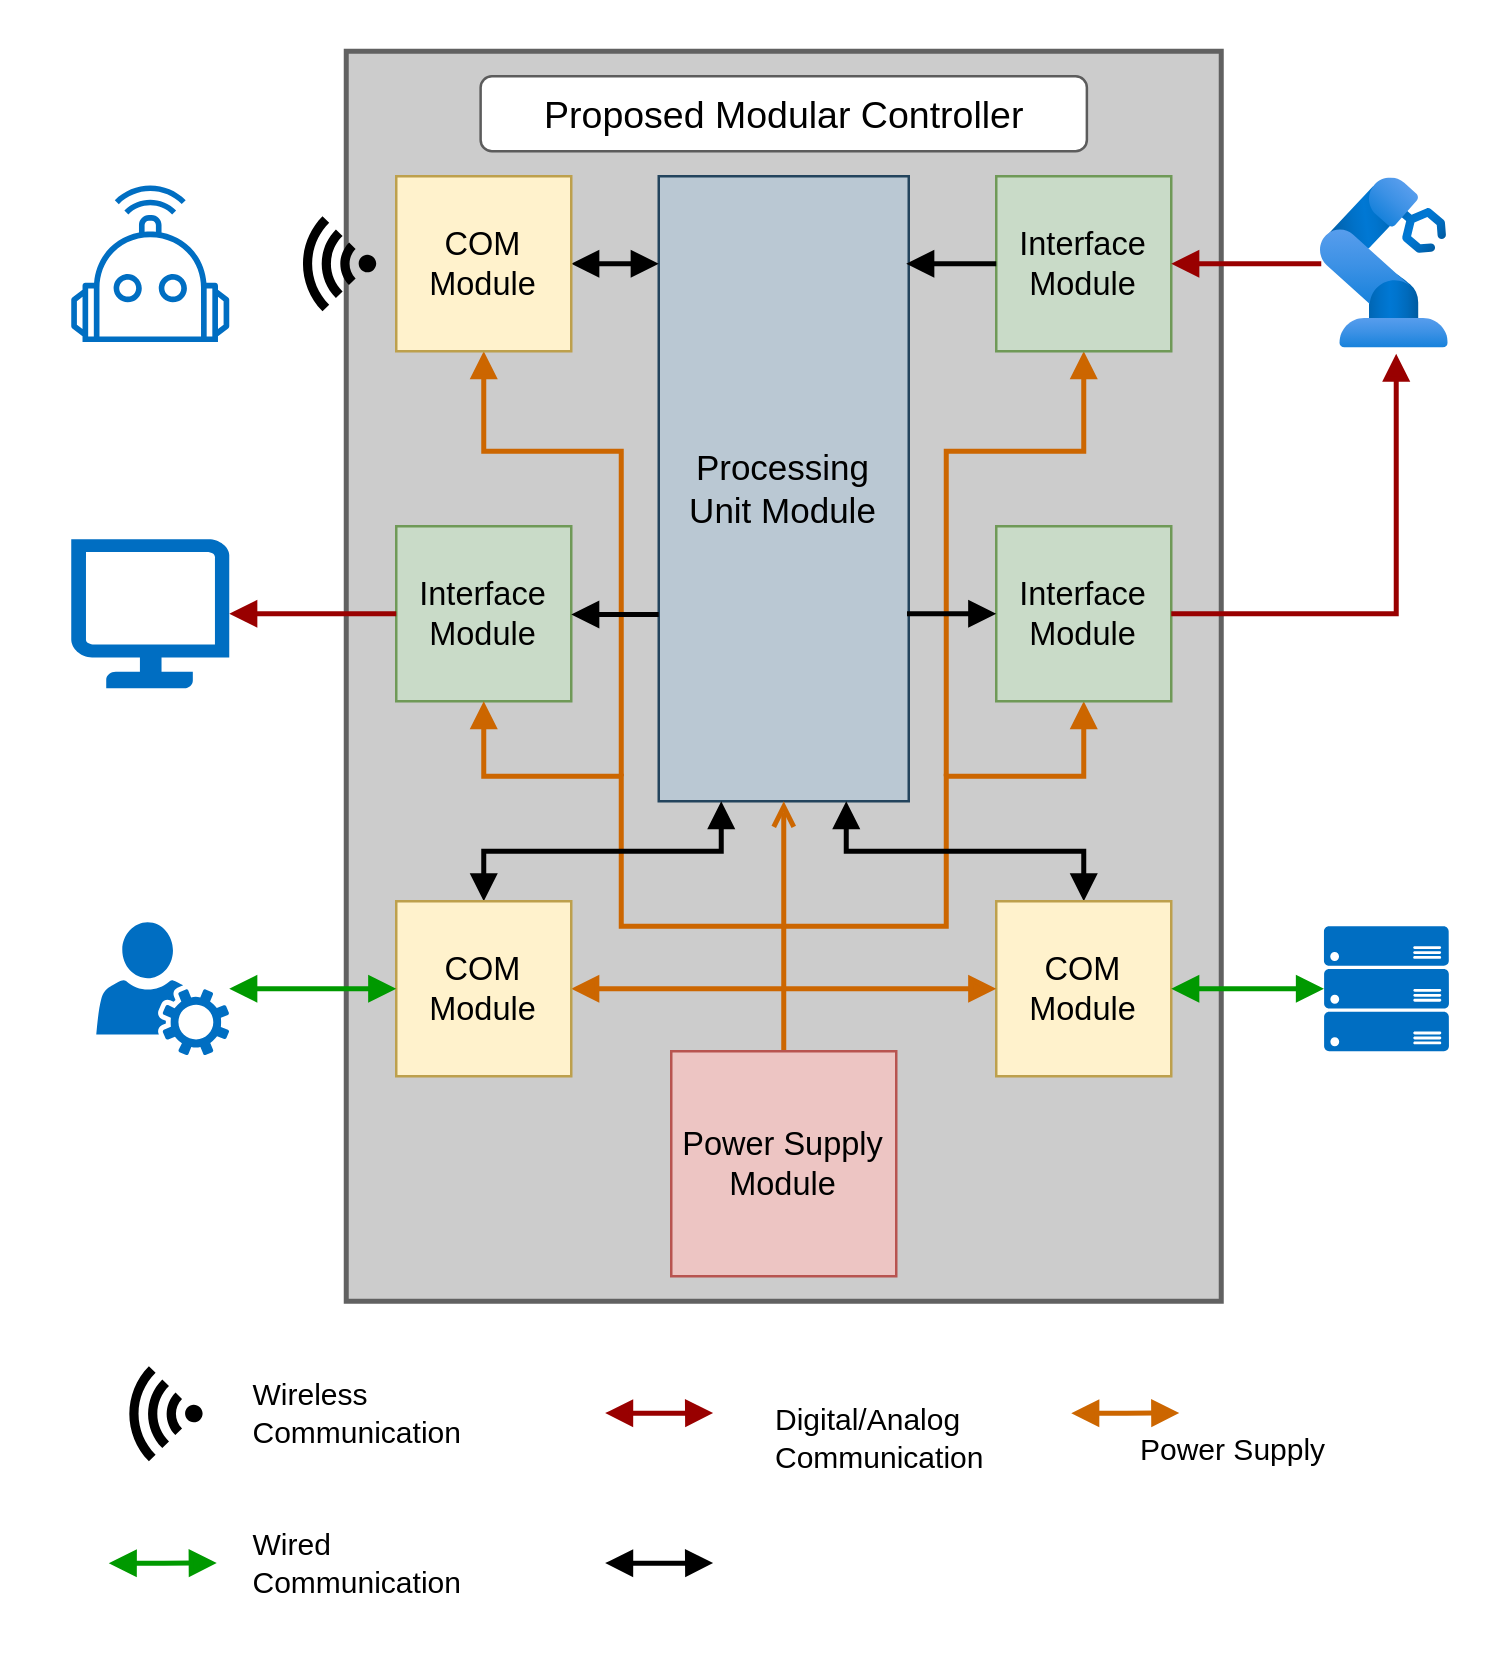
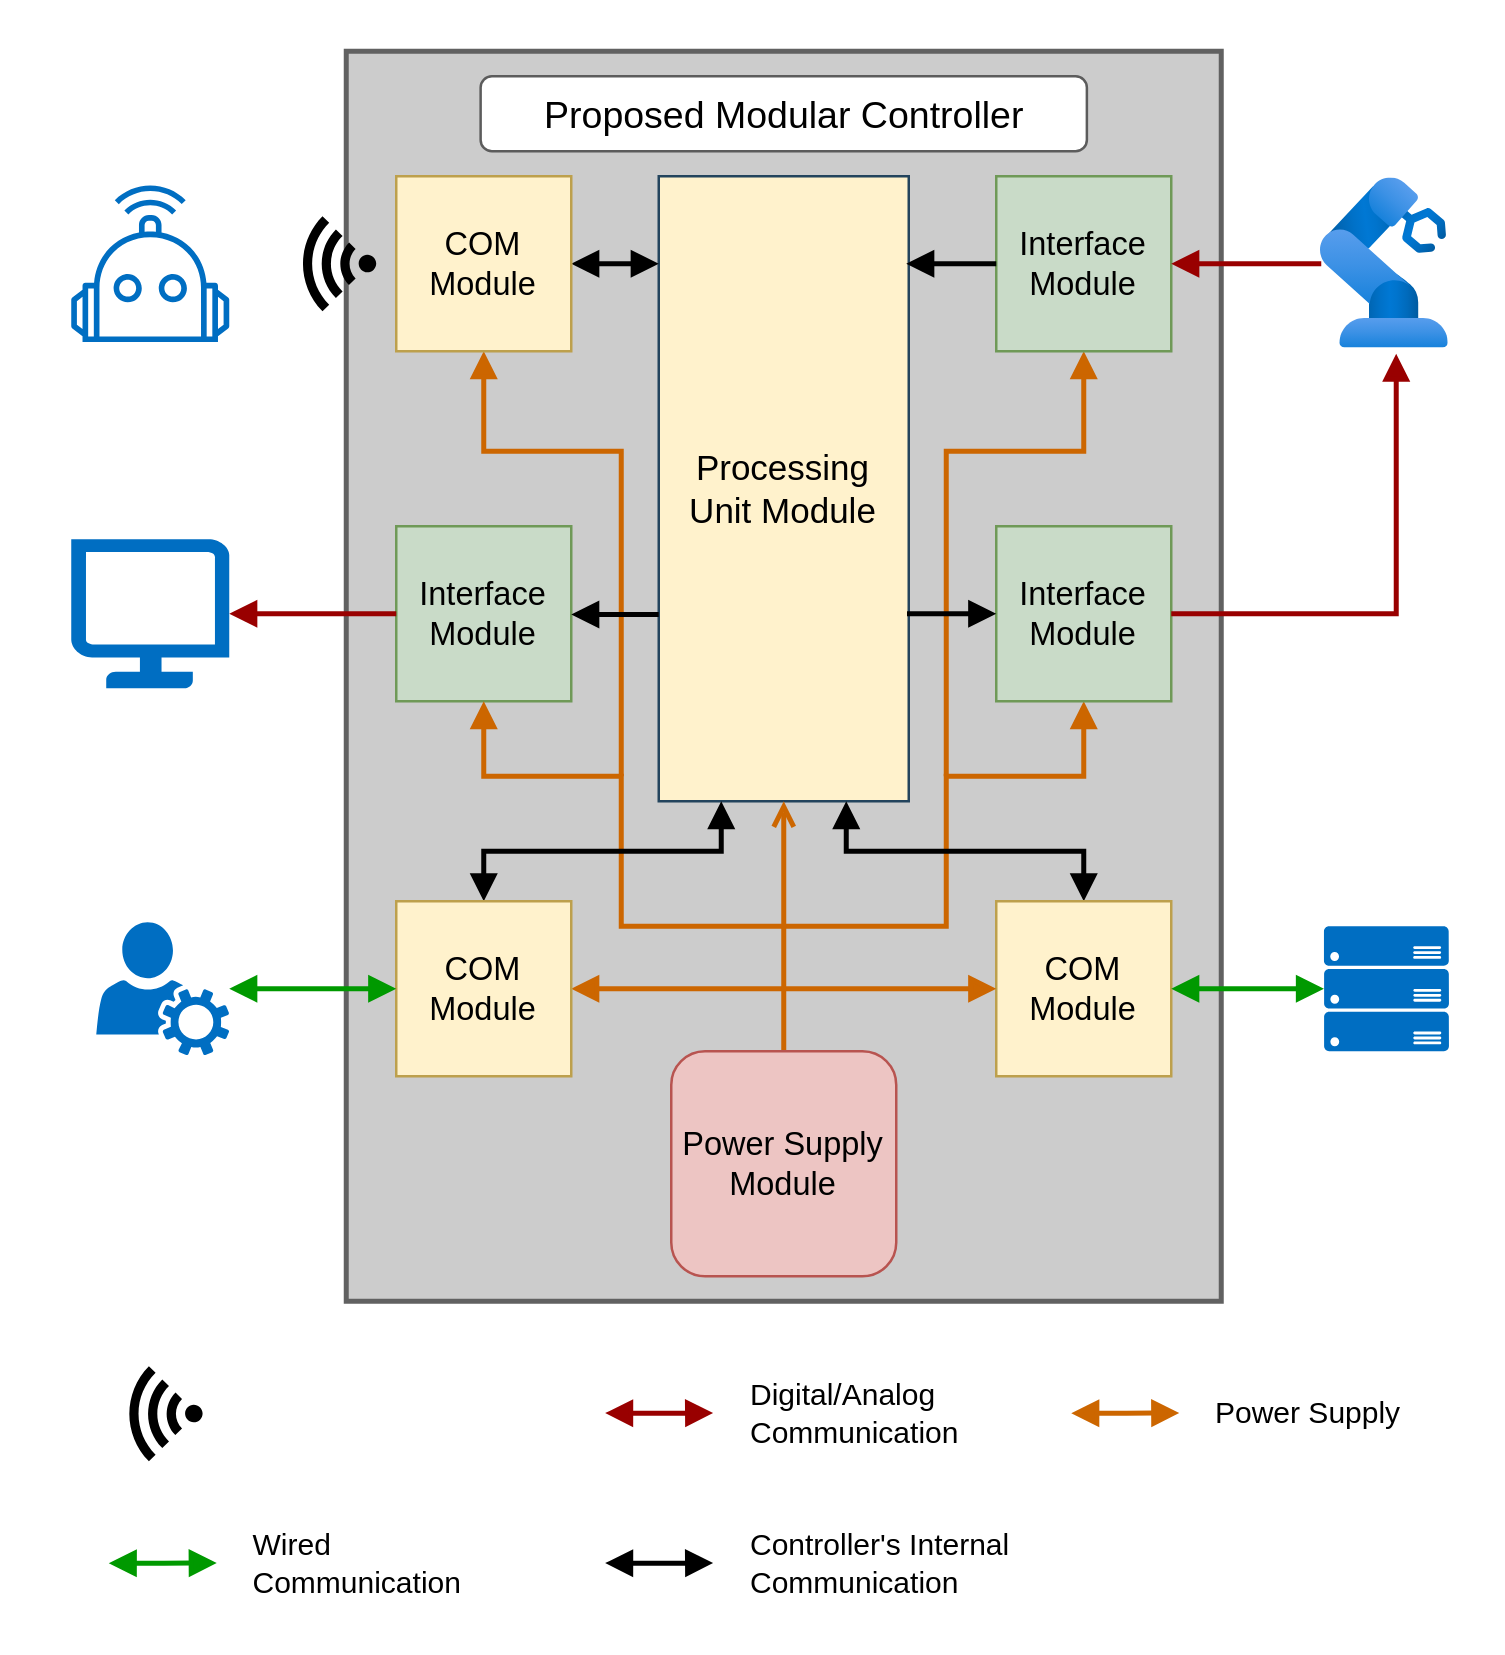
  <mxCell id="0" />
  <mxCell id="1" parent="0" />
  <mxCell id="2" value="" style="rounded=0;whiteSpace=wrap;html=1;fillColor=#CCCCCC;strokeColor=#616161;strokeWidth=2;" vertex="1" parent="1"><mxGeometry x="138" y="20" width="350" height="500" as="geometry" /></mxCell>
- <mxCell id="3" value="Processing Unit Module" style="rounded=0;whiteSpace=wrap;html=1;fillColor=#bac8d3;strokeColor=#23445d;fontSize=14;" vertex="1" parent="1"><mxGeometry x="263" y="70" width="100" height="250" as="geometry" /></mxCell>
+ <mxCell id="3" value="Processing Unit Module" style="rounded=0;whiteSpace=wrap;html=1;fillColor=#fff2cc;strokeColor=#23445d;fontSize=14;" vertex="1" parent="1"><mxGeometry x="263" y="70" width="100" height="250" as="geometry" /></mxCell>
  <mxCell id="4" style="edgeStyle=orthogonalEdgeStyle;rounded=0;orthogonalLoop=1;jettySize=auto;html=1;exitX=1;exitY=0.5;exitDx=0;exitDy=0;endArrow=block;endFill=1;startArrow=block;startFill=1;strokeWidth=2;" edge="1" parent="1" source="6"><mxGeometry relative="1" as="geometry"><mxPoint x="263" y="105" as="targetPoint" /><Array as="points"><mxPoint x="263" y="105" /></Array></mxGeometry></mxCell>
  <mxCell id="5" style="edgeStyle=orthogonalEdgeStyle;rounded=0;orthogonalLoop=1;jettySize=auto;html=1;exitX=0.5;exitY=1;exitDx=0;exitDy=0;endArrow=none;endFill=0;startArrow=block;startFill=1;strokeColor=#CC6600;strokeWidth=2;" edge="1" parent="1" source="6"><mxGeometry relative="1" as="geometry"><mxPoint x="248" y="310" as="targetPoint" /><Array as="points"><mxPoint x="193" y="180" /><mxPoint x="248" y="180" /></Array></mxGeometry></mxCell>
  <mxCell id="6" value="COM Module" style="rounded=0;whiteSpace=wrap;html=1;fillColor=#fff2cc;strokeColor=#BDA04C;fontSize=13;" vertex="1" parent="1"><mxGeometry x="158" y="70" width="70" height="70" as="geometry" /></mxCell>
  <mxCell id="7" value="Interface Module" style="rounded=0;whiteSpace=wrap;html=1;fillColor=#C9DBC8;strokeColor=#6F9957;fontSize=13;" vertex="1" parent="1"><mxGeometry x="158" y="210" width="70" height="70" as="geometry" /></mxCell>
  <mxCell id="8" style="edgeStyle=orthogonalEdgeStyle;rounded=0;orthogonalLoop=1;jettySize=auto;html=1;exitX=0.5;exitY=1;exitDx=0;exitDy=0;endArrow=none;endFill=0;startArrow=block;startFill=1;strokeColor=#CC6600;strokeWidth=2;" edge="1" parent="1" source="9"><mxGeometry relative="1" as="geometry"><mxPoint x="378" y="310" as="targetPoint" /><Array as="points"><mxPoint x="433" y="180" /><mxPoint x="378" y="180" /></Array></mxGeometry></mxCell>
  <mxCell id="9" value="Interface Module" style="rounded=0;whiteSpace=wrap;html=1;fillColor=#C9DBC8;strokeColor=#6F9957;fontSize=13;" vertex="1" parent="1"><mxGeometry x="398" y="70" width="70" height="70" as="geometry" /></mxCell>
  <mxCell id="10" style="edgeStyle=orthogonalEdgeStyle;rounded=0;orthogonalLoop=1;jettySize=auto;html=1;exitX=0.5;exitY=1;exitDx=0;exitDy=0;entryX=0.5;entryY=1;entryDx=0;entryDy=0;startArrow=block;startFill=1;endArrow=block;endFill=1;strokeColor=#CC6600;strokeWidth=2;" edge="1" parent="1" source="11" target="7"><mxGeometry relative="1" as="geometry"><Array as="points"><mxPoint x="433" y="310" /><mxPoint x="378" y="310" /><mxPoint x="378" y="370" /><mxPoint x="248" y="370" /><mxPoint x="248" y="310" /><mxPoint x="193" y="310" /></Array></mxGeometry></mxCell>
  <mxCell id="11" value="Interface Module" style="rounded=0;whiteSpace=wrap;html=1;fillColor=#C9DBC8;strokeColor=#6F9957;fontSize=13;" vertex="1" parent="1"><mxGeometry x="398" y="210" width="70" height="70" as="geometry" /></mxCell>
  <mxCell id="12" style="edgeStyle=orthogonalEdgeStyle;rounded=0;orthogonalLoop=1;jettySize=auto;html=1;exitX=0.5;exitY=0;exitDx=0;exitDy=0;entryX=0.75;entryY=1;entryDx=0;entryDy=0;endArrow=block;endFill=1;startArrow=block;startFill=1;strokeWidth=2;" edge="1" parent="1" source="13" target="3"><mxGeometry relative="1" as="geometry"><Array as="points"><mxPoint x="433" y="340" /><mxPoint x="338" y="340" /></Array></mxGeometry></mxCell>
  <mxCell id="13" value="COM Module" style="rounded=0;whiteSpace=wrap;html=1;fillColor=#fff2cc;strokeColor=#BDA04C;fontSize=13;" vertex="1" parent="1"><mxGeometry x="398" y="360" width="70" height="70" as="geometry" /></mxCell>
  <mxCell id="14" style="edgeStyle=orthogonalEdgeStyle;rounded=0;orthogonalLoop=1;jettySize=auto;html=1;exitX=1;exitY=0.5;exitDx=0;exitDy=0;entryX=0;entryY=0.5;entryDx=0;entryDy=0;endArrow=block;endFill=1;startArrow=block;startFill=1;strokeColor=#CC6600;strokeWidth=2;" edge="1" parent="1" source="16" target="13"><mxGeometry relative="1" as="geometry" /></mxCell>
  <mxCell id="15" style="edgeStyle=orthogonalEdgeStyle;rounded=0;orthogonalLoop=1;jettySize=auto;html=1;exitX=0.5;exitY=0;exitDx=0;exitDy=0;entryX=0.25;entryY=1;entryDx=0;entryDy=0;endArrow=block;endFill=1;startArrow=block;startFill=1;strokeWidth=2;" edge="1" parent="1" source="16" target="3"><mxGeometry relative="1" as="geometry"><Array as="points"><mxPoint x="193" y="340" /><mxPoint x="288" y="340" /></Array></mxGeometry></mxCell>
  <mxCell id="16" value="COM Module" style="rounded=0;whiteSpace=wrap;html=1;fillColor=#fff2cc;strokeColor=#BDA04C;fontSize=13;" vertex="1" parent="1"><mxGeometry x="158" y="360" width="70" height="70" as="geometry" /></mxCell>
  <mxCell id="17" style="edgeStyle=orthogonalEdgeStyle;rounded=0;orthogonalLoop=1;jettySize=auto;html=1;exitX=0.5;exitY=0;exitDx=0;exitDy=0;entryX=0.5;entryY=1;entryDx=0;entryDy=0;strokeColor=#CC6600;strokeWidth=2;endArrow=open;" edge="1" parent="1" source="18" target="3"><mxGeometry relative="1" as="geometry" /></mxCell>
- <mxCell id="18" value="Power Supply Module" style="rounded=0;whiteSpace=wrap;html=1;fillColor=#EDC5C3;strokeColor=#b85450;fontSize=13;" vertex="1" parent="1"><mxGeometry x="268" y="420" width="90" height="90" as="geometry" /></mxCell>
+ <mxCell id="18" value="Power Supply Module" style="whiteSpace=wrap;html=1;fillColor=#EDC5C3;strokeColor=#b85450;fontSize=13;rounded=1;" vertex="1" parent="1"><mxGeometry x="268" y="420" width="90" height="90" as="geometry" /></mxCell>
  <mxCell id="19" value="&lt;font style=&quot;font-size: 15px;&quot;&gt;Proposed Modular Controller&lt;/font&gt;" style="text;html=1;align=center;verticalAlign=middle;whiteSpace=wrap;rounded=1;fillColor=default;strokeColor=#5C5C5C;strokeWidth=1;fontSize=15;" vertex="1" parent="1"><mxGeometry x="191.75" y="30" width="242.5" height="30" as="geometry" /></mxCell>
  <mxCell id="20" style="edgeStyle=orthogonalEdgeStyle;rounded=0;orthogonalLoop=1;jettySize=auto;html=1;exitX=0;exitY=0.5;exitDx=0;exitDy=0;endArrow=block;endFill=1;strokeWidth=2;" edge="1" parent="1" source="9"><mxGeometry relative="1" as="geometry"><mxPoint x="362" y="105" as="targetPoint" /><Array as="points"><mxPoint x="362" y="105" /></Array></mxGeometry></mxCell>
  <mxCell id="21" style="edgeStyle=orthogonalEdgeStyle;rounded=0;orthogonalLoop=1;jettySize=auto;html=1;exitX=0;exitY=0.701;exitDx=0;exitDy=0;entryX=1;entryY=0.5;entryDx=0;entryDy=0;exitPerimeter=0;endArrow=block;endFill=1;strokeWidth=2;" edge="1" parent="1" source="3" target="7"><mxGeometry relative="1" as="geometry"><Array as="points" /></mxGeometry></mxCell>
  <mxCell id="22" style="edgeStyle=orthogonalEdgeStyle;rounded=0;orthogonalLoop=1;jettySize=auto;html=1;exitX=0.993;exitY=0.7;exitDx=0;exitDy=0;entryX=0;entryY=0.5;entryDx=0;entryDy=0;exitPerimeter=0;endArrow=block;endFill=1;strokeWidth=2;" edge="1" parent="1" source="3" target="11"><mxGeometry relative="1" as="geometry"><Array as="points" /></mxGeometry></mxCell>
  <mxCell id="23" style="edgeStyle=orthogonalEdgeStyle;rounded=0;orthogonalLoop=1;jettySize=auto;html=1;entryX=1;entryY=0.5;entryDx=0;entryDy=0;strokeWidth=2;endArrow=block;endFill=1;strokeColor=#990000;" edge="1" parent="1" source="24" target="9"><mxGeometry relative="1" as="geometry" /></mxCell>
  <mxCell id="24" value="" style="image;aspect=fixed;html=1;points=[];align=center;fontSize=12;image=img/lib/azure2/other/Defender_Industrial_Robot.svg;" vertex="1" parent="1"><mxGeometry x="528" y="71" width="51.08" height="68" as="geometry" /></mxCell>
  <mxCell id="25" style="edgeStyle=orthogonalEdgeStyle;rounded=0;orthogonalLoop=1;jettySize=auto;html=1;entryX=0;entryY=0.5;entryDx=0;entryDy=0;endArrow=none;endFill=0;startArrow=block;startFill=1;strokeWidth=2;strokeColor=#990000;" edge="1" parent="1" source="26" target="7"><mxGeometry relative="1" as="geometry" /></mxCell>
  <mxCell id="26" value="" style="pointerEvents=1;shadow=0;dashed=0;html=1;strokeColor=none;fillColor=#006ec2;labelPosition=center;verticalLabelPosition=bottom;verticalAlign=top;align=center;outlineConnect=0;shape=mxgraph.veeam.monitor;" vertex="1" parent="1"><mxGeometry x="28" y="215.2" width="63.2" height="59.6" as="geometry" /></mxCell>
  <mxCell id="27" style="edgeStyle=orthogonalEdgeStyle;rounded=0;orthogonalLoop=1;jettySize=auto;html=1;exitX=1;exitY=0.5;exitDx=0;exitDy=0;entryX=0.587;entryY=1.029;entryDx=0;entryDy=0;entryPerimeter=0;strokeWidth=2;endArrow=block;endFill=1;strokeColor=#990000;" edge="1" parent="1" source="11" target="24"><mxGeometry relative="1" as="geometry" /></mxCell>
  <mxCell id="28" value="" style="verticalLabelPosition=bottom;html=1;verticalAlign=top;align=center;strokeColor=none;fillColor=#006ec2;shape=mxgraph.azure.server_rack;" vertex="1" parent="1"><mxGeometry x="529.08" y="370" width="50" height="50" as="geometry" /></mxCell>
  <mxCell id="29" style="edgeStyle=orthogonalEdgeStyle;rounded=0;orthogonalLoop=1;jettySize=auto;html=1;exitX=1;exitY=0.5;exitDx=0;exitDy=0;entryX=0;entryY=0.5;entryDx=0;entryDy=0;entryPerimeter=0;endArrow=block;endFill=1;startArrow=block;startFill=1;strokeWidth=2;strokeColor=#009900;" edge="1" parent="1" source="13" target="28"><mxGeometry relative="1" as="geometry" /></mxCell>
  <mxCell id="30" value="" style="edgeStyle=orthogonalEdgeStyle;rounded=0;orthogonalLoop=1;jettySize=auto;html=1;startArrow=block;startFill=1;strokeWidth=2;endArrow=block;endFill=1;strokeColor=#009900;" edge="1" parent="1" source="31" target="16"><mxGeometry relative="1" as="geometry" /></mxCell>
  <mxCell id="31" value="" style="sketch=0;pointerEvents=1;shadow=0;dashed=0;html=1;strokeColor=none;fillColor=#006ec2;labelPosition=center;verticalLabelPosition=bottom;verticalAlign=top;outlineConnect=0;align=center;shape=mxgraph.office.services.user_services;" vertex="1" parent="1"><mxGeometry x="38" y="368.4" width="53.2" height="53.2" as="geometry" /></mxCell>
  <mxCell id="32" value="" style="sketch=0;points=[[0,0,0],[0.25,0,0],[0.5,0,0],[0.75,0,0],[1,0,0],[0,1,0],[0.25,1,0],[0.5,1,0],[0.75,1,0],[1,1,0],[0,0.25,0],[0,0.5,0],[0,0.75,0],[1,0.25,0],[1,0.5,0],[1,0.75,0]];outlineConnect=0;fontColor=#232F3E;fillColor=none;strokeColor=#006ec2;verticalLabelPosition=bottom;verticalAlign=top;align=center;html=1;fontSize=12;fontStyle=0;aspect=fixed;shape=mxgraph.aws4.resourceIcon;resIcon=mxgraph.aws4.robotics;strokeWidth=1;" vertex="1" parent="1"><mxGeometry x="20.1" y="65.5" width="79" height="79" as="geometry" /></mxCell>
  <mxCell id="33" value="" style="sketch=0;aspect=fixed;pointerEvents=1;shadow=0;dashed=0;html=1;strokeColor=none;labelPosition=center;verticalLabelPosition=bottom;verticalAlign=top;align=center;fillColor=#000000;shape=mxgraph.mscae.enterprise.wireless_connection;rotation=-180;strokeWidth=1;" vertex="1" parent="1"><mxGeometry x="118.08" y="86" width="31.92" height="38" as="geometry" /></mxCell>
- <mxCell id="34" value="Wireless Communication" style="text;html=1;align=left;verticalAlign=middle;whiteSpace=wrap;rounded=0;" vertex="1" parent="1"><mxGeometry x="99.1" y="550" width="86.8" height="30" as="geometry" /></mxCell>
  <mxCell id="35" value="" style="sketch=0;aspect=fixed;pointerEvents=1;shadow=0;dashed=0;html=1;strokeColor=none;labelPosition=center;verticalLabelPosition=bottom;verticalAlign=top;align=center;fillColor=#000000;shape=mxgraph.mscae.enterprise.wireless_connection;rotation=-180;strokeWidth=1;" vertex="1" parent="1"><mxGeometry x="48.64" y="546" width="31.92" height="38" as="geometry" /></mxCell>
  <mxCell id="36" value="Wired Communication" style="text;html=1;align=left;verticalAlign=middle;whiteSpace=wrap;rounded=0;" vertex="1" parent="1"><mxGeometry x="99.1" y="610" width="86.8" height="30" as="geometry" /></mxCell>
  <mxCell id="37" value="" style="edgeStyle=orthogonalEdgeStyle;rounded=0;orthogonalLoop=1;jettySize=auto;html=1;startArrow=block;startFill=1;strokeWidth=2;endArrow=block;endFill=1;strokeColor=#009900;" edge="1" parent="1"><mxGeometry relative="1" as="geometry"><mxPoint x="43" y="624.75" as="sourcePoint" /><mxPoint x="86.2" y="624.66" as="targetPoint" /><Array as="points"><mxPoint x="65" y="625" /></Array></mxGeometry></mxCell>
- <mxCell id="38" value="Digital/Analog Communication" style="text;html=1;align=left;verticalAlign=middle;whiteSpace=wrap;rounded=0;" vertex="1" parent="1"><mxGeometry x="307.65" y="560" width="86.8" height="30" as="geometry" /></mxCell>
+ <mxCell id="38" value="Digital/Analog Communication" style="text;html=1;align=left;verticalAlign=middle;whiteSpace=wrap;rounded=0;" vertex="1" parent="1"><mxGeometry x="297.65" y="550" width="86.8" height="30" as="geometry" /></mxCell>
  <mxCell id="39" value="" style="edgeStyle=orthogonalEdgeStyle;rounded=0;orthogonalLoop=1;jettySize=auto;html=1;startArrow=block;startFill=1;strokeWidth=2;endArrow=block;endFill=1;strokeColor=#990000;" edge="1" parent="1"><mxGeometry relative="1" as="geometry"><mxPoint x="241.55" y="564.75" as="sourcePoint" /><mxPoint x="284.75" y="564.66" as="targetPoint" /><Array as="points"><mxPoint x="268" y="565" /></Array></mxGeometry></mxCell>
+ <mxCell id="40" value="Controller's Internal Communication" style="text;html=1;align=left;verticalAlign=middle;whiteSpace=wrap;rounded=0;" vertex="1" parent="1"><mxGeometry x="297.65" y="610" width="110.35" height="30" as="geometry" /></mxCell>
  <mxCell id="41" value="" style="edgeStyle=orthogonalEdgeStyle;rounded=0;orthogonalLoop=1;jettySize=auto;html=1;startArrow=block;startFill=1;strokeWidth=2;endArrow=block;endFill=1;strokeColor=#000000;" edge="1" parent="1"><mxGeometry relative="1" as="geometry"><mxPoint x="241.55" y="624.75" as="sourcePoint" /><mxPoint x="284.75" y="624.66" as="targetPoint" /><Array as="points"><mxPoint x="268" y="625" /></Array></mxGeometry></mxCell>
- <mxCell id="42" value="Power Supply" style="text;html=1;align=left;verticalAlign=middle;whiteSpace=wrap;rounded=0;" vertex="1" parent="1"><mxGeometry x="454.1" y="565" width="86.8" height="30" as="geometry" /></mxCell>
+ <mxCell id="42" value="Power Supply" style="text;html=1;align=left;verticalAlign=middle;whiteSpace=wrap;rounded=0;" vertex="1" parent="1"><mxGeometry x="484.1" y="550" width="86.8" height="30" as="geometry" /></mxCell>
  <mxCell id="43" value="" style="edgeStyle=orthogonalEdgeStyle;rounded=0;orthogonalLoop=1;jettySize=auto;html=1;startArrow=block;startFill=1;strokeWidth=2;endArrow=block;endFill=1;strokeColor=#CC6600;" edge="1" parent="1"><mxGeometry relative="1" as="geometry"><mxPoint x="428" y="564.75" as="sourcePoint" /><mxPoint x="471.2" y="564.66" as="targetPoint" /><Array as="points"><mxPoint x="450" y="565" /></Array></mxGeometry></mxCell>
